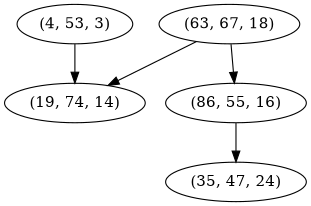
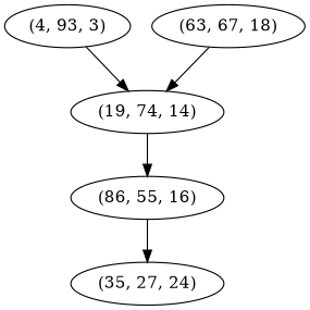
  digraph {
-   "(4, 93, 3)" [label="(4, 53, 3)"]
+   "(4, 93, 3)"
    "(19, 74, 14)"
    n3 [label="(86, 55, 16)"]
-   "(35, 47, 24)"
+   "(35, 47, 24)" [label="(35, 27, 24)"]
    "(63, 67, 18)"
    "(4, 93, 3)" -> "(19, 74, 14)"
-   "(63, 67, 18)" -> n3
+   "(19, 74, 14)" -> n3
    n3 -> "(35, 47, 24)"
    "(63, 67, 18)" -> "(19, 74, 14)"
  }
